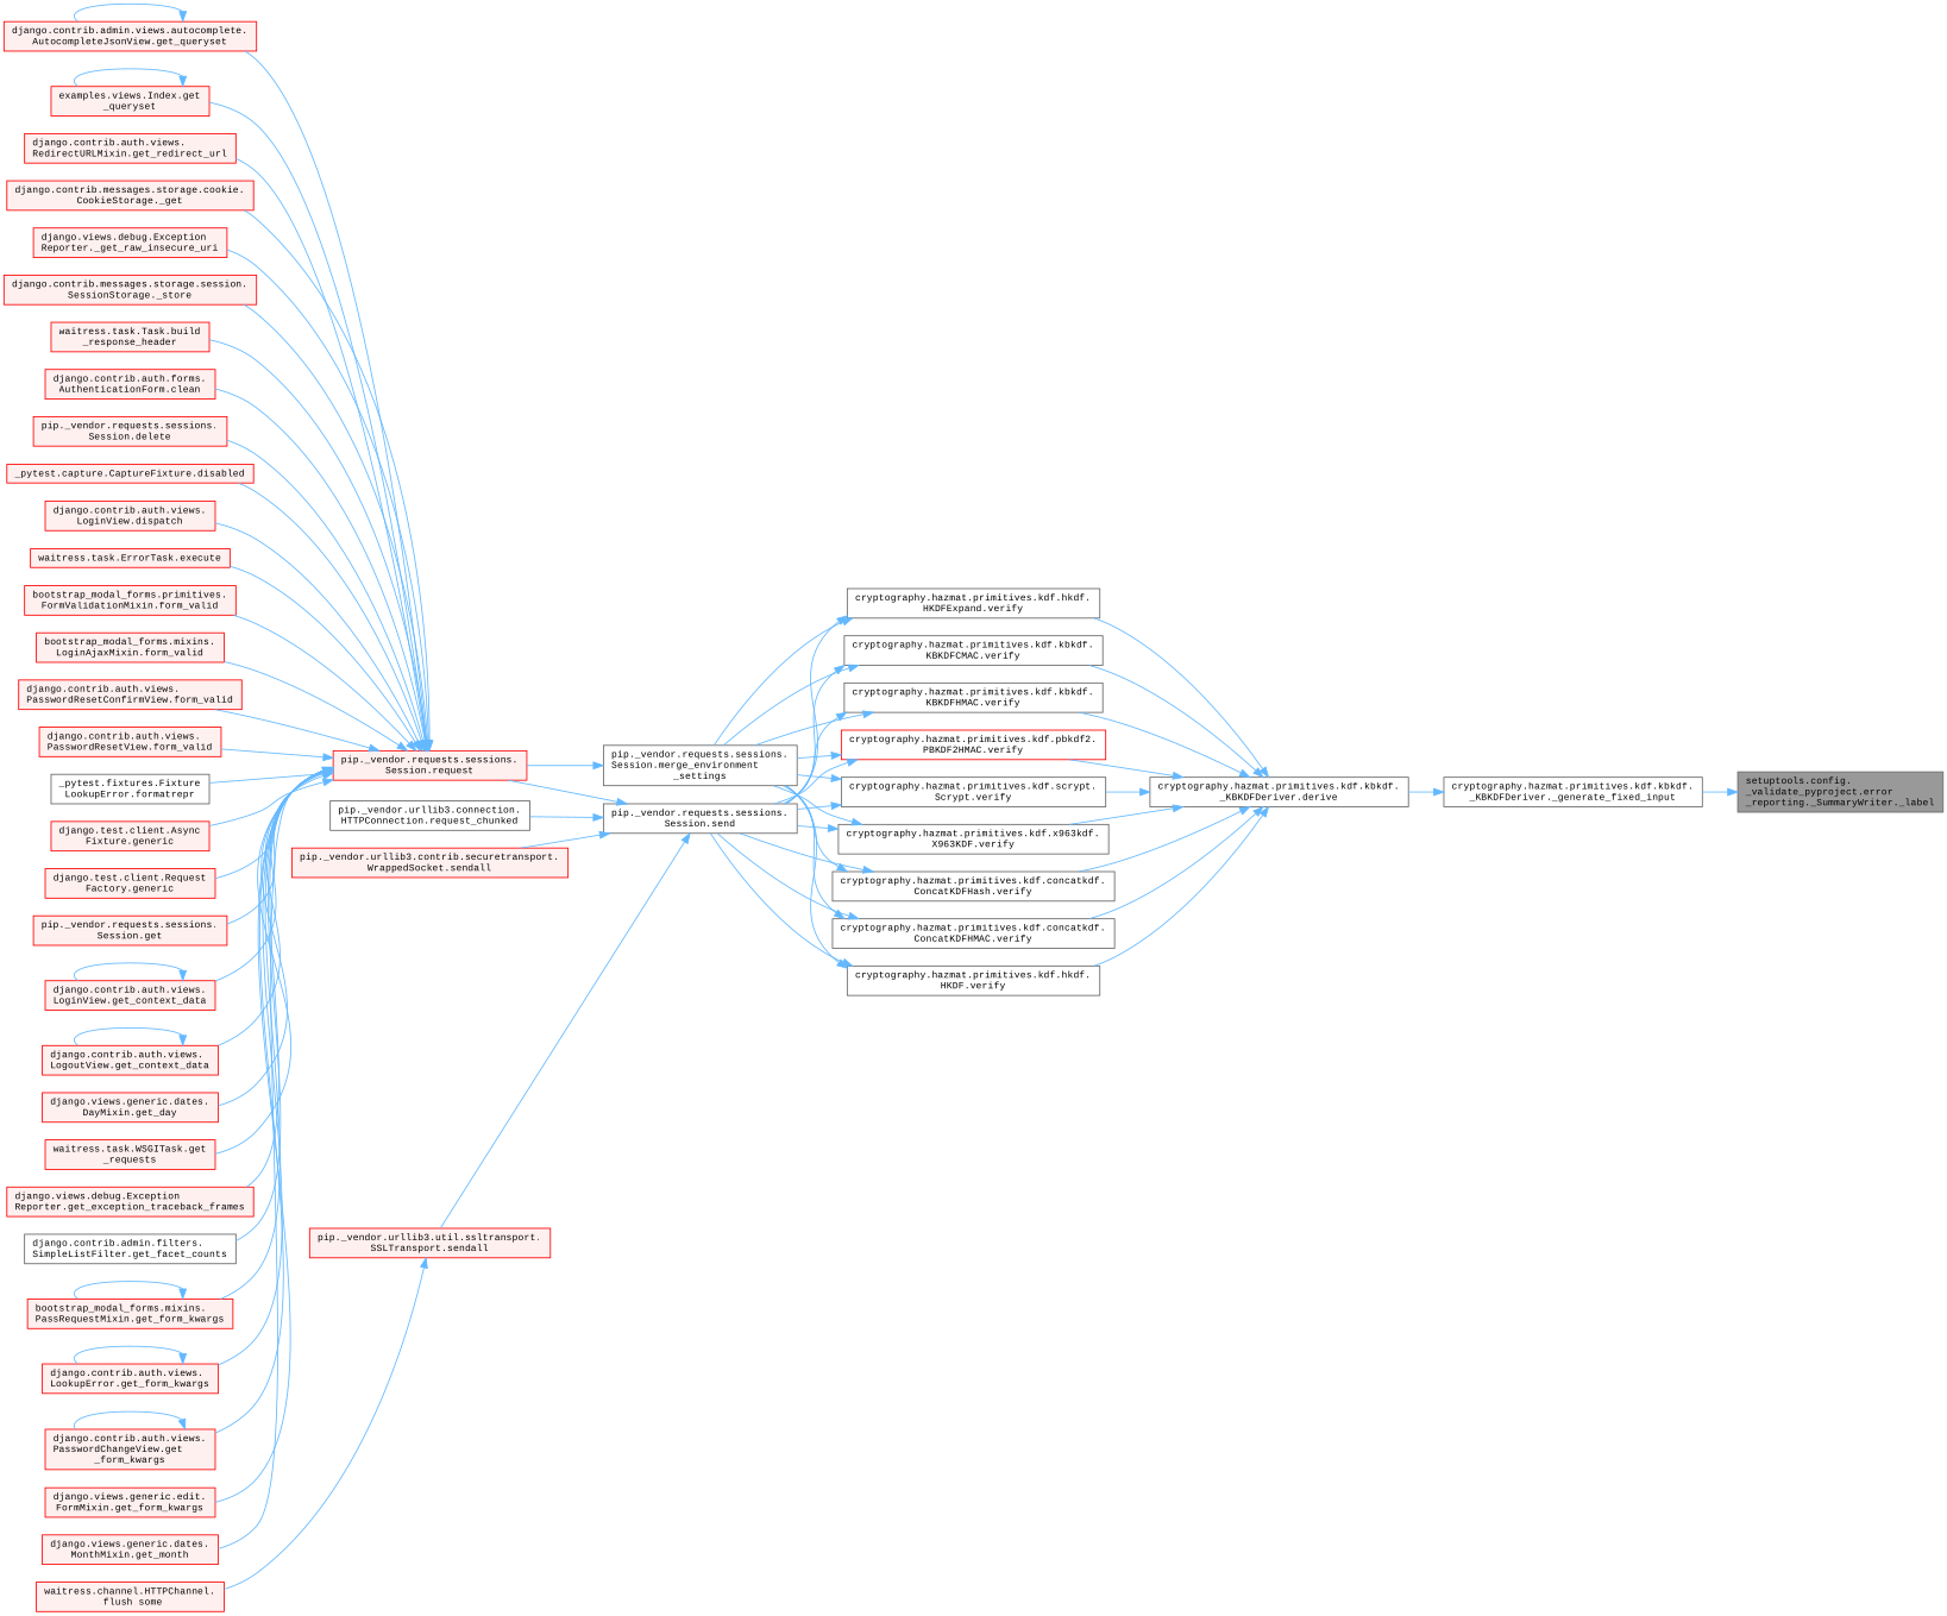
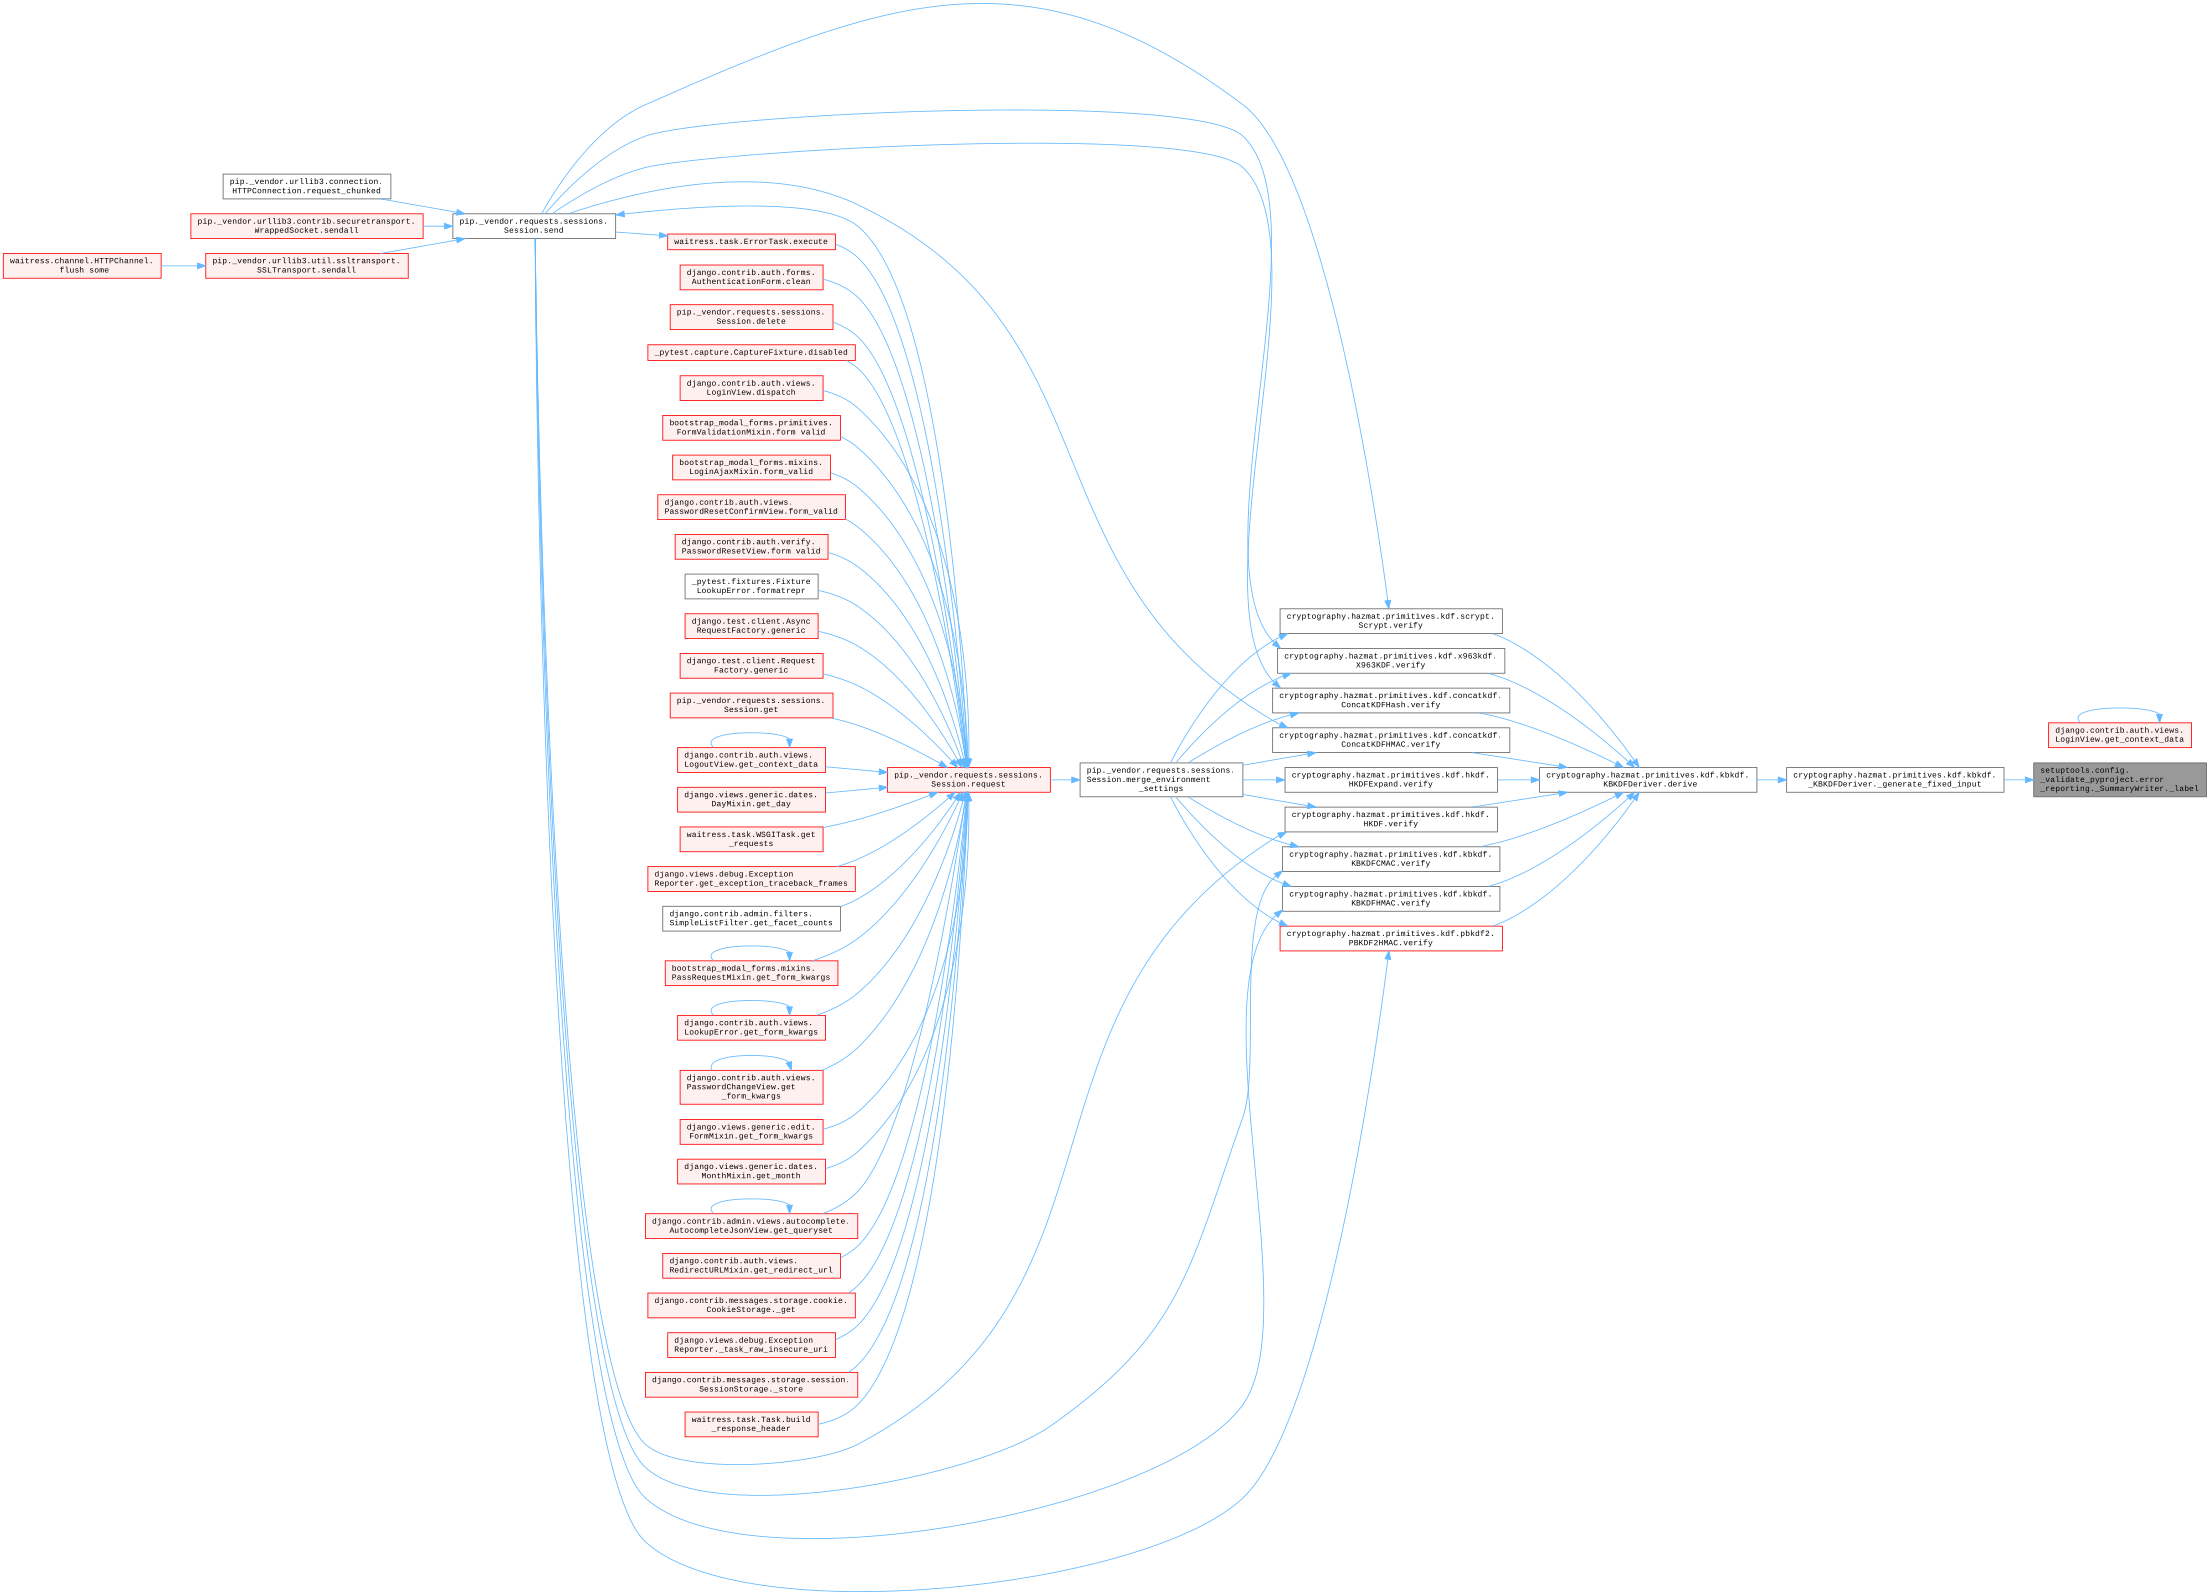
  digraph {
    fontname="Liberation Mono"
    rankdir=RL
    node [color=red fillcolor="#FFF0F0" fontname="Liberation Mono" fontsize=10 shape=box style=filled]
    edge [color=steelblue1 dir=back fontname="Liberation Mono" fontsize=10 labelfontname=Helvetica labelfontsize=10 style=solid]
    n1 [color=gray40 fillcolor=grey60 fontcolor=black height=0.2 label="setuptools.config.\l_validate_pyproject.error\l_reporting._SummaryWriter._label" width=0.4]
    n2 [color=grey40 fillcolor=white height=0.2 label="cryptography.hazmat.primitives.kdf.kbkdf.\l_KBKDFDeriver._generate_fixed_input" width=0.4]
    n3 [color=grey40 fillcolor=white height=0.2 label="cryptography.hazmat.primitives.kdf.kbkdf.\l_KBKDFDeriver.derive" width=0.4]
    n4 [color=grey40 fillcolor=white height=0.2 label="cryptography.hazmat.primitives.kdf.concatkdf.\lConcatKDFHash.verify" width=0.4]
    n5 [color=grey40 fillcolor=white height=0.2 label="cryptography.hazmat.primitives.kdf.concatkdf.\lConcatKDFHMAC.verify" width=0.4]
    n6 [color=grey40 fillcolor=white height=0.2 label="cryptography.hazmat.primitives.kdf.hkdf.\lHKDF.verify" width=0.4]
    n7 [color=grey40 fillcolor=white height=0.2 label="cryptography.hazmat.primitives.kdf.hkdf.\lHKDFExpand.verify" width=0.4]
    n8 [color=grey40 fillcolor=white height=0.2 label="cryptography.hazmat.primitives.kdf.kbkdf.\lKBKDFCMAC.verify" width=0.4]
    n9 [color=grey40 fillcolor=white height=0.2 label="cryptography.hazmat.primitives.kdf.kbkdf.\lKBKDFHMAC.verify" width=0.4]
    n10 [fillcolor=white height=0.2 label="cryptography.hazmat.primitives.kdf.pbkdf2.\lPBKDF2HMAC.verify" width=0.4]
    n11 [color=grey40 fillcolor=white height=0.2 label="cryptography.hazmat.primitives.kdf.scrypt.\lScrypt.verify" width=0.4]
    n12 [color=grey40 fillcolor=white height=0.2 label="cryptography.hazmat.primitives.kdf.x963kdf.\lX963KDF.verify" width=0.4]
    n13 [color=grey40 fillcolor=white height=0.2 label="pip._vendor.requests.sessions.\lSession.merge_environment\l_settings" width=0.4]
    n14 [color=grey40 fillcolor=white height=0.2 label="pip._vendor.requests.sessions.\lSession.send" width=0.4]
    n15 [height=0.2 label="pip._vendor.requests.sessions.\lSession.request" width=0.4]
    n16 [color=grey40 fillcolor=white height=0.2 label="pip._vendor.urllib3.connection.\lHTTPConnection.request_chunked" width=0.4]
    n17 [height=0.2 label="pip._vendor.urllib3.contrib.securetransport.\lWrappedSocket.sendall" width=0.4]
    n18 [height=0.2 label="pip._vendor.urllib3.util.ssltransport.\lSSLTransport.sendall" width=0.4]
    n19 [height=0.2 label="django.contrib.messages.storage.cookie.\lCookieStorage._get" width=0.4]
-   n20 [height=0.2 label="django.views.debug.Exception\lReporter._get_raw_insecure_uri" width=0.4]
+   n20 [height=0.2 label="django.views.debug.Exception\lReporter._task_raw_insecure_uri" width=0.4]
    n21 [height=0.2 label="django.contrib.messages.storage.session.\lSessionStorage._store" width=0.4]
    n22 [height=0.2 label="waitress.task.Task.build\l_response_header" width=0.4]
    n23 [height=0.2 label="django.contrib.auth.forms.\lAuthenticationForm.clean" width=0.4]
    n24 [height=0.2 label="pip._vendor.requests.sessions.\lSession.delete" width=0.4]
    n25 [height=0.2 label="_pytest.capture.CaptureFixture.disabled" width=0.4]
    n26 [height=0.2 label="django.contrib.auth.views.\lLoginView.dispatch" width=0.4]
    n27 [height=0.2 label="waitress.task.ErrorTask.execute" width=0.4]
    n28 [height=0.2 label="bootstrap_modal_forms.primitives.\lFormValidationMixin.form_valid" width=0.4]
    n29 [height=0.2 label="bootstrap_modal_forms.mixins.\lLoginAjaxMixin.form_valid" width=0.4]
    n30 [height=0.2 label="django.contrib.auth.views.\lPasswordResetConfirmView.form_valid" width=0.4]
-   n31 [height=0.2 label="django.contrib.auth.views.\lPasswordResetView.form_valid" width=0.4]
+   n31 [height=0.2 label="django.contrib.auth.verify.\lPasswordResetView.form_valid" width=0.4]
    n32 [color=grey40 fillcolor=white height=0.2 label="_pytest.fixtures.Fixture\lLookupError.formatrepr" width=0.4]
-   n33 [height=0.2 label="django.test.client.Async\lFixture.generic" width=0.4]
+   n33 [height=0.2 label="django.test.client.Async\lRequestFactory.generic" width=0.4]
    n34 [height=0.2 label="django.test.client.Request\lFactory.generic" width=0.4]
    n35 [height=0.2 label="pip._vendor.requests.sessions.\lSession.get" width=0.4]
    n36 [height=0.2 label="django.contrib.auth.views.\lLoginView.get_context_data" width=0.4]
    n37 [height=0.2 label="django.contrib.auth.views.\lLogoutView.get_context_data" width=0.4]
    n38 [height=0.2 label="django.views.generic.dates.\lDayMixin.get_day" width=0.4]
    n39 [height=0.2 label="waitress.task.WSGITask.get\l_requests" width=0.4]
    n40 [height=0.2 label="django.views.debug.Exception\lReporter.get_exception_traceback_frames" width=0.4]
    n41 [color=grey40 fillcolor=white height=0.2 label="django.contrib.admin.filters.\lSimpleListFilter.get_facet_counts" width=0.4]
    n42 [height=0.2 label="bootstrap_modal_forms.mixins.\lPassRequestMixin.get_form_kwargs" width=0.4]
    n43 [height=0.2 label="django.contrib.auth.views.\lLookupError.get_form_kwargs" width=0.4]
    n44 [height=0.2 label="django.contrib.auth.views.\lPasswordChangeView.get\l_form_kwargs" width=0.4]
    n45 [height=0.2 label="django.views.generic.edit.\lFormMixin.get_form_kwargs" width=0.4]
    n46 [height=0.2 label="django.views.generic.dates.\lMonthMixin.get_month" width=0.4]
    n47 [height=0.2 label="django.contrib.admin.views.autocomplete.\lAutocompleteJsonView.get_queryset" width=0.4]
-   n48 [height=0.2 label="examples.views.Index.get\l_queryset" width=0.4]
    n49 [height=0.2 label="django.contrib.auth.views.\lRedirectURLMixin.get_redirect_url" width=0.4]
    n50 [height=0.2 label="waitress.channel.HTTPChannel.\l_flush_some" width=0.4]
    n1 -> n2
    n2 -> n3
    n3 -> n4
    n3 -> n5
    n3 -> n6
    n3 -> n7
    n3 -> n8
    n3 -> n9
    n3 -> n10
    n3 -> n11
    n3 -> n12
    n4 -> n13
    n4 -> n14
    n5 -> n13
    n5 -> n14
    n6 -> n13
    n6 -> n14
    n7 -> n13
-   n7 -> n14
+   n27 -> n14
    n8 -> n13
    n8 -> n14
    n9 -> n13
    n9 -> n14
    n10 -> n13
    n10 -> n14
    n11 -> n13
    n11 -> n14
    n12 -> n13
    n12 -> n14
    n13 -> n15
    n14 -> n15
    n14 -> n16
    n14 -> n17
    n14 -> n18
    n15 -> n19
    n15 -> n20
    n15 -> n21
    n15 -> n22
    n15 -> n23
    n15 -> n24
    n15 -> n25
    n15 -> n26
    n15 -> n27
    n15 -> n28
    n15 -> n29
    n15 -> n30
    n15 -> n31
    n15 -> n32
    n15 -> n33
    n15 -> n34
    n15 -> n35
-   n15 -> n36
    n15 -> n37
    n15 -> n38
    n15 -> n39
    n15 -> n40
    n15 -> n41
    n15 -> n42
    n15 -> n43
    n15 -> n44
    n15 -> n45
    n15 -> n46
    n15 -> n47
-   n15 -> n48
    n15 -> n49
    n18 -> n50
    n36 -> n36
    n37 -> n37
    n42 -> n42
    n43 -> n43
    n44 -> n44
    n47 -> n47
-   n48 -> n48
  }
